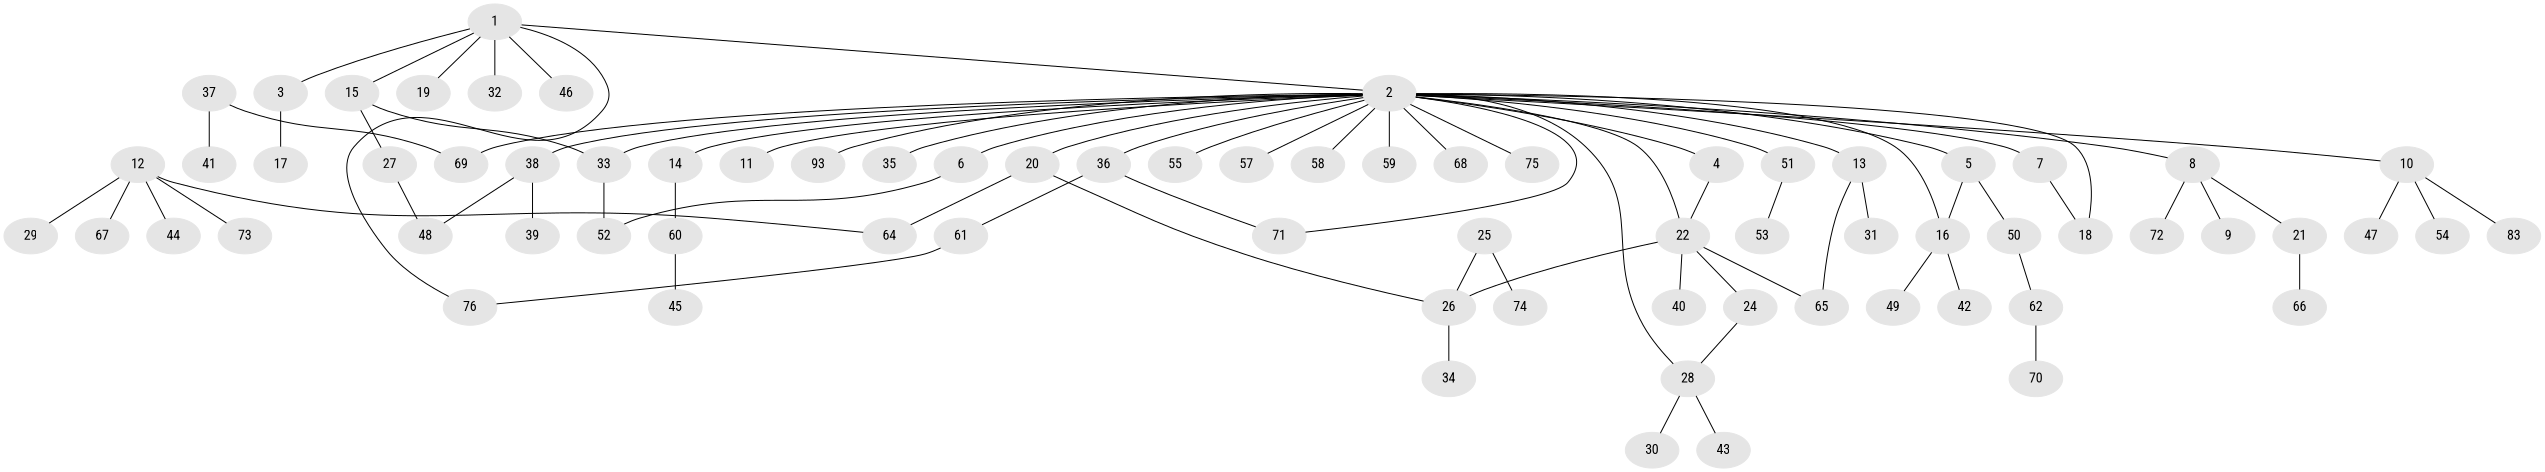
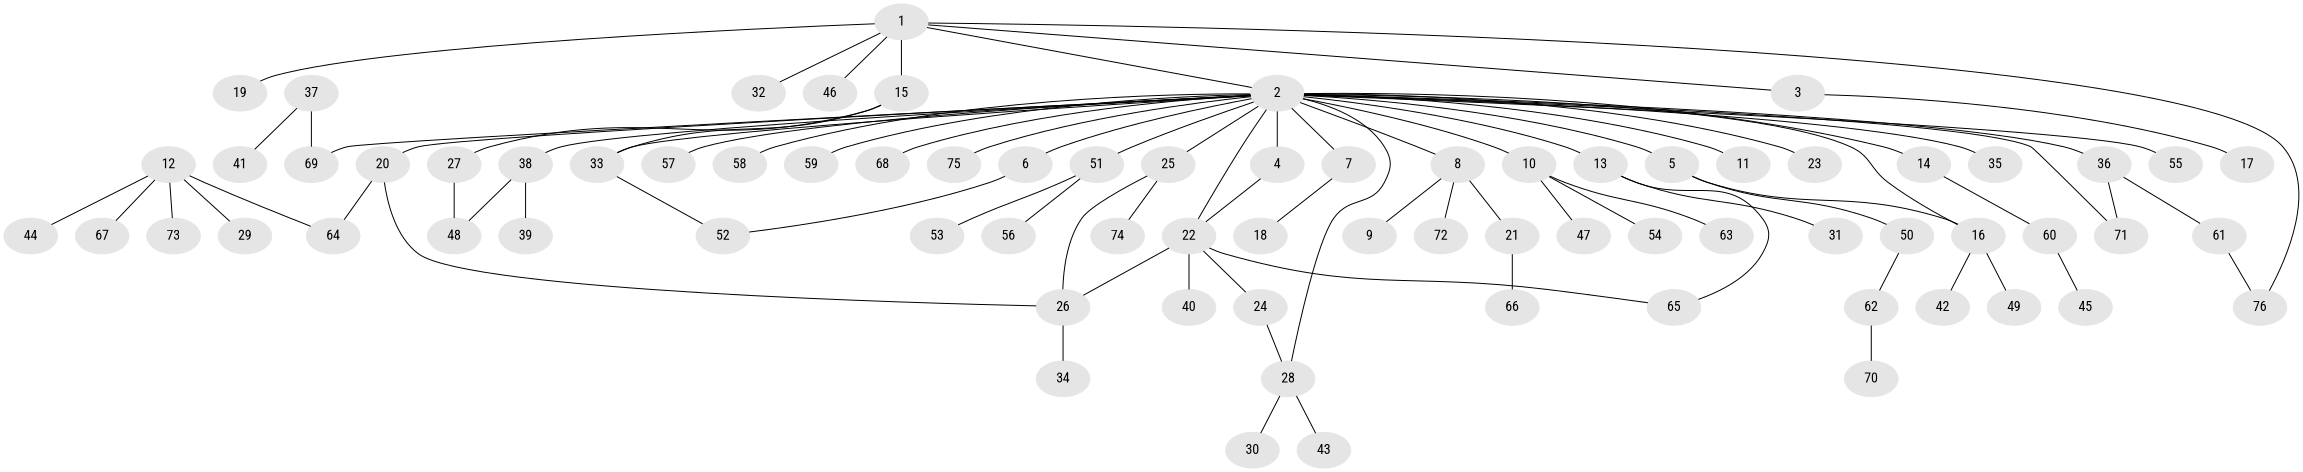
  graph {
    fontname="Roboto Condensed"
    node [color=gray90 fontname="Roboto Condensed" style=filled]
    edge [fontname="Roboto Condensed"]
    1
    2
    3
    15
    19
    32
    46
    76
    4
    5
    6
    7
    8
    10
    11
    13
    14
    16
    20
    22
-   23 [label=93]
+   23
    25
    28
    33
    35
    36
    38
    51
    55
    57
    58
    59
    68
    71
    75
    69
    17
    27
    50
    52
    18
    9
    21
    72
    47
    54
-   63 [label=83]
+   63
    31
    65
    60
    42
    49
    64
    26
    24
    40
    74
    30
    43
    61
    37
    41
    48
    39
    53
+   56
    62
    12
    29
    44
    67
    73
    66
    45
    34
    70
    1 -- 2
    1 -- 3
    1 -- 15
    1 -- 19
    1 -- 32
    1 -- 46
    1 -- 76
    2 -- 4
    2 -- 5
    2 -- 6
    2 -- 7
    2 -- 8
    2 -- 10
    2 -- 11
    2 -- 13
    2 -- 14
    2 -- 16
    2 -- 20
    2 -- 22
    2 -- 23
-   2 -- 18
+   2 -- 25
    2 -- 28
    2 -- 33
    2 -- 35
    2 -- 36
    2 -- 38
    2 -- 51
    2 -- 55
    2 -- 57
    2 -- 58
    2 -- 59
    2 -- 68
    2 -- 71
    2 -- 75
    2 -- 69
    3 -- 17
    15 -- 33
    15 -- 27
    4 -- 22
    5 -- 16
    5 -- 50
    6 -- 52
    7 -- 18
    8 -- 9
    8 -- 21
    8 -- 72
    10 -- 47
    10 -- 54
    10 -- 63
    13 -- 31
    13 -- 65
    14 -- 60
    16 -- 42
    16 -- 49
    20 -- 64
    20 -- 26
    22 -- 65
    22 -- 26
    22 -- 24
    22 -- 40
    25 -- 26
    25 -- 74
    28 -- 30
    28 -- 43
    33 -- 52
    36 -- 71
    36 -- 61
    38 -- 48
    38 -- 39
    51 -- 53
+   51 -- 56
    27 -- 48
    50 -- 62
    21 -- 66
    60 -- 45
    26 -- 34
    24 -- 28
    61 -- 76
    37 -- 69
    37 -- 41
    62 -- 70
    12 -- 64
    12 -- 29
    12 -- 44
    12 -- 67
    12 -- 73
  }
